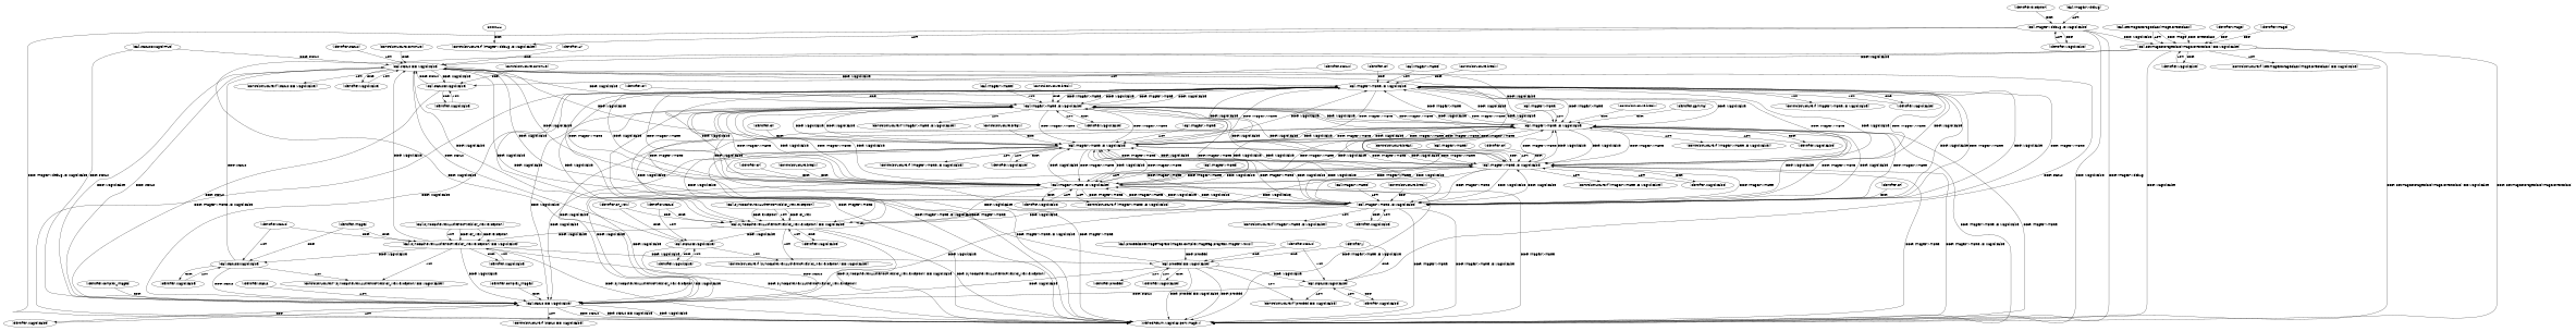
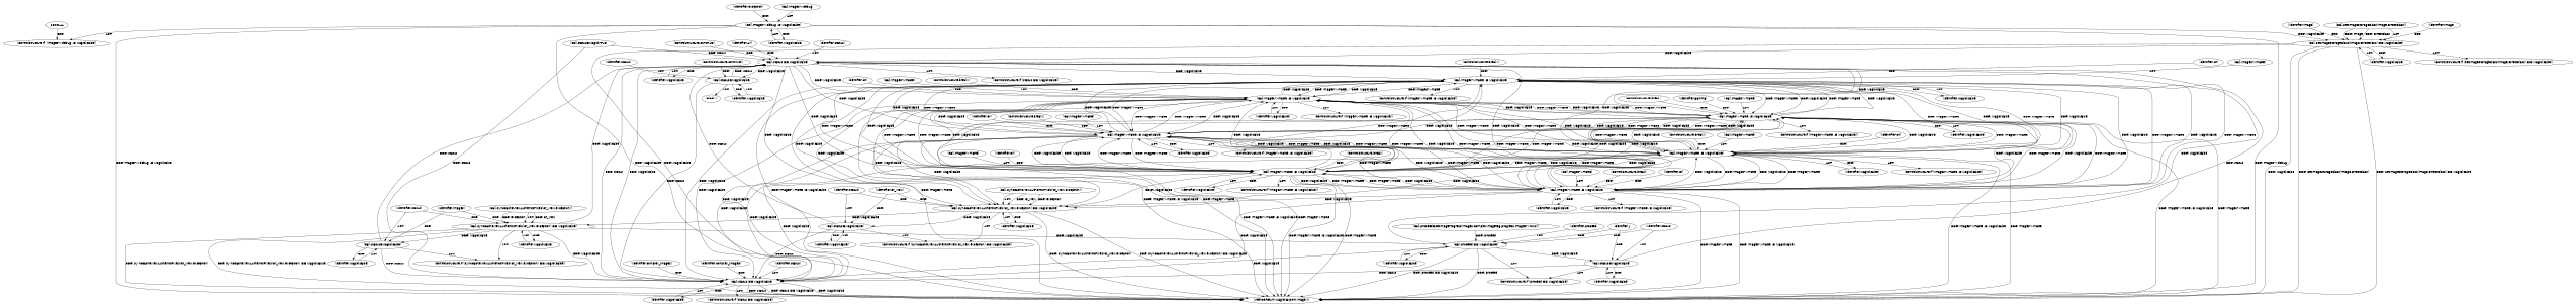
  digraph {
    fontname="DejaVu Sans"
    node [fontname="DejaVu Sans"]
    edge [fontname="DejaVu Sans"]
    n1 [label="(Call,images->debug != MagickFalse)"]
    n2 [label="(Call,SetImageStorageClass(image,DirectClass) == MagickFalse)"]
    n3 [label="(ControlStructure,if (images->debug != MagickFalse))"]
    n4 [label="(MethodReturn,MagickExport Image *)"]
    n5 [label="(Identifier,MagickFalse)"]
    n6 [label="(Call,status == MagickFalse)"]
    n7 [label="(Call,status == MagickFalse)"]
    n8 [label="(ControlStructure,if (SetImageStorageClass(image,DirectClass) == MagickFalse))"]
    n9 [label="(Identifier,MagickFalse)"]
    n10 [label="(Call,status=MagickFalse)"]
    n11 [label="(Call,images->matte != MagickFalse)"]
    n12 [label="(Call,images->matte != MagickFalse)"]
    n13 [label="(Call,images->matte != MagickFalse)"]
    n14 [label="(Call,images->matte != MagickFalse)"]
    n15 [label="(Call,images->matte != MagickFalse)"]
    n16 [label="(Call,images->matte != MagickFalse)"]
    n17 [label="(Call,images->matte != MagickFalse)"]
    n18 [label="(Call,SyncCacheViewAuthenticPixels(Ci_view,exception) == MagickFalse)"]
    n19 [label="(ControlStructure,if (status == MagickFalse))"]
    n20 [label="(Identifier,MagickFalse)"]
    n21 [label="(Identifier,MagickFalse)"]
    n22 [label="(ControlStructure,if (status == MagickFalse))"]
+   n23 [label="(Block,)"]
    n24 [label="(Identifier,MagickFalse)"]
    n25 [label="(ControlStructure,if (images->matte != MagickFalse))"]
    n26 [label="(Identifier,MagickFalse)"]
    n27 [label="(Identifier,MagickFalse)"]
    n28 [label="(ControlStructure,if (images->matte != MagickFalse))"]
    n29 [label="(ControlStructure,if (images->matte != MagickFalse))"]
    n30 [label="(Identifier,MagickFalse)"]
    n31 [label="(ControlStructure,if (images->matte != MagickFalse))"]
    n32 [label="(Identifier,MagickFalse)"]
    n33 [label="(ControlStructure,if (images->matte != MagickFalse))"]
    n34 [label="(Identifier,MagickFalse)"]
    n35 [label="(Identifier,MagickFalse)"]
    n36 [label="(ControlStructure,if (images->matte != MagickFalse))"]
    n37 [label="(ControlStructure,if (images->matte != MagickFalse))"]
    n38 [label="(Identifier,MagickFalse)"]
    n39 [label="(Call,status=MagickFalse)"]
    n40 [label="(Call,SyncCacheViewAuthenticPixels(Cr_view,exception) == MagickFalse)"]
    n41 [label="(ControlStructure,if (SyncCacheViewAuthenticPixels(Ci_view,exception) == MagickFalse))"]
    n42 [label="(Identifier,MagickFalse)"]
    n43 [label="(Identifier,MagickFalse)"]
    n44 [label="(Call,status=MagickFalse)"]
    n45 [label="(Call,proceed == MagickFalse)"]
    n46 [label="(Identifier,MagickFalse)"]
    n47 [label="(ControlStructure,if (SyncCacheViewAuthenticPixels(Cr_view,exception) == MagickFalse))"]
    n48 [label="(Identifier,MagickFalse)"]
    n49 [label="(Call,status=MagickFalse)"]
    n50 [label="(Identifier,MagickFalse)"]
    n51 [label="(ControlStructure,if (proceed == MagickFalse))"]
    n52 [label="(Identifier,MagickFalse)"]
    n53 [label="(Identifier,y)"]
    n54 [label="(Call,status=MagickTrue)"]
    n55 [label="(ControlStructure,break;)"]
    n56 [label="(Call,images->matte)"]
    n57 [label="(Identifier,image)"]
    n58 [label="(Identifier,status)"]
    n59 [label="(Identifier,Ar)"]
    n60 [label="(Call,images->matte)"]
    n61 [label="(ControlStructure,break;)"]
    n62 [label="(ControlStructure,break;)"]
    n63 [label="(Call,images->matte)"]
    n64 [label="(Identifier,status)"]
    n65 [label="(ControlStructure,continue;)"]
    n66 [label="(Identifier,Cr)"]
    n67 [label="(Identifier,Cr_view)"]
    n68 [label="(Identifier,images)"]
    n69 [label="(ControlStructure,break;)"]
    n70 [label="(ControlStructure,break;)"]
    n71 [label="(Identifier,status)"]
    n72 [label="(Identifier,Cr)"]
    n73 [label="(ControlStructure,continue;)"]
    n74 [label="(Identifier,exception)"]
    n75 [label="(Identifier,proceed)"]
    n76 [label="(Identifier,status)"]
    n77 [label="(Call,SetImageStorageClass(image,DirectClass))"]
    n78 [label="(Identifier,Cr)"]
    n79 [label="(Call,images->matte)"]
    n80 [label="(Call,images->matte)"]
    n81 [label="(Identifier,complex_images)"]
    n82 [label="(ControlStructure,break;)"]
    n83 [label="(Identifier,image)"]
    n84 [label="(ControlStructure,break;)"]
    n85 [label="(Call,images->matte)"]
    n86 [label="(Identifier,Cr)"]
    n87 [label="(Identifier,Cr)"]
    n88 [label="(Call,images->debug)"]
    n89 [label="(Identifier,gamma)"]
    n90 [label="(Call,SyncCacheViewAuthenticPixels(Cr_view,exception))"]
    n91 [label="(Call,images->matte)"]
    n92 [label="(Identifier,status)"]
    n93 [label="(Identifier,Cr)"]
    n94 [label="(Identifier,status)"]
    n95 [label="(Call,proceed=SetImageProgress(images,ComplexImageTag,progress,images->rows))"]
    n96 [label="(Identifier,complex_images)"]
    n97 [label="(Call,SyncCacheViewAuthenticPixels(Ci_view,exception))"]
    1000144
    n1 -> n2 [label="DDG: MagickFalse"]
    n1 -> n3 [label="AST: "]
    n1 -> n4 [label="DDG: MagickFalse"]
    n1 -> n4 [label="DDG: images->debug"]
    n1 -> n4 [label="DDG: images->debug != MagickFalse"]
    n1 -> n5 [label="CFG: "]
    n2 -> n4 [label="DDG: SetImageStorageClass(image,DirectClass)"]
    n2 -> n4 [label="DDG: SetImageStorageClass(image,DirectClass) == MagickFalse"]
    n2 -> n4 [label="DDG: MagickFalse"]
    n2 -> n6 [label="DDG: MagickFalse"]
    n2 -> n7 [label="DDG: MagickFalse"]
    n2 -> n8 [label="AST: "]
    n2 -> n9 [label="CFG: "]
    n5 -> n1 [label="AST: "]
    n6 -> n7 [label="DDG: status"]
    n6 -> n7 [label="DDG: MagickFalse"]
    n6 -> n10 [label="DDG: MagickFalse"]
    n6 -> n11 [label="DDG: MagickFalse"]
    n6 -> n12 [label="DDG: MagickFalse"]
    n6 -> n13 [label="DDG: MagickFalse"]
    n6 -> n14 [label="DDG: MagickFalse"]
    n6 -> n15 [label="DDG: MagickFalse"]
    n6 -> n16 [label="DDG: MagickFalse"]
    n6 -> n17 [label="DDG: MagickFalse"]
    n6 -> n18 [label="DDG: MagickFalse"]
    n6 -> n19 [label="AST: "]
    n6 -> n20 [label="CFG: "]
    n7 -> n4 [label="DDG: status"]
    n7 -> n4 [label="DDG: status == MagickFalse"]
    n7 -> n4 [label="DDG: MagickFalse"]
    n7 -> n21 [label="CFG: "]
    n7 -> n22 [label="AST: "]
    n9 -> n2 [label="AST: "]
    n10 -> n6 [label="DDG: status"]
    n10 -> n7 [label="DDG: status"]
+   n10 -> n23 [label="AST: "]
    n10 -> n24 [label="CFG: "]
    n11 -> n4 [label="DDG: images->matte != MagickFalse"]
    n11 -> n4 [label="DDG: images->matte"]
    n11 -> n7 [label="DDG: MagickFalse"]
    n11 -> n12 [label="DDG: images->matte"]
    n11 -> n12 [label="DDG: MagickFalse"]
    n11 -> n13 [label="DDG: images->matte"]
    n11 -> n13 [label="DDG: MagickFalse"]
    n11 -> n14 [label="DDG: images->matte"]
    n11 -> n14 [label="DDG: MagickFalse"]
    n11 -> n15 [label="DDG: images->matte"]
    n11 -> n15 [label="DDG: MagickFalse"]
    n11 -> n16 [label="DDG: images->matte"]
    n11 -> n16 [label="DDG: MagickFalse"]
    n11 -> n17 [label="DDG: images->matte"]
    n11 -> n17 [label="DDG: MagickFalse"]
    n11 -> n18 [label="DDG: MagickFalse"]
    n11 -> n25 [label="AST: "]
    n11 -> n26 [label="CFG: "]
    n12 -> n4 [label="DDG: images->matte != MagickFalse"]
    n12 -> n4 [label="DDG: images->matte"]
    n12 -> n7 [label="DDG: MagickFalse"]
    n12 -> n11 [label="DDG: images->matte"]
    n12 -> n11 [label="DDG: MagickFalse"]
    n12 -> n13 [label="DDG: images->matte"]
    n12 -> n13 [label="DDG: MagickFalse"]
    n12 -> n14 [label="DDG: images->matte"]
    n12 -> n14 [label="DDG: MagickFalse"]
    n12 -> n15 [label="DDG: images->matte"]
    n12 -> n15 [label="DDG: MagickFalse"]
    n12 -> n16 [label="DDG: images->matte"]
    n12 -> n16 [label="DDG: MagickFalse"]
    n12 -> n17 [label="DDG: images->matte"]
    n12 -> n17 [label="DDG: MagickFalse"]
    n12 -> n18 [label="DDG: MagickFalse"]
    n12 -> n27 [label="CFG: "]
    n12 -> n28 [label="AST: "]
    n13 -> n4 [label="DDG: images->matte != MagickFalse"]
    n13 -> n4 [label="DDG: images->matte"]
    n13 -> n7 [label="DDG: MagickFalse"]
    n13 -> n11 [label="DDG: images->matte"]
    n13 -> n11 [label="DDG: MagickFalse"]
    n13 -> n12 [label="DDG: images->matte"]
    n13 -> n12 [label="DDG: MagickFalse"]
    n13 -> n14 [label="DDG: images->matte"]
    n13 -> n14 [label="DDG: MagickFalse"]
    n13 -> n15 [label="DDG: images->matte"]
    n13 -> n15 [label="DDG: MagickFalse"]
    n13 -> n16 [label="DDG: images->matte"]
    n13 -> n16 [label="DDG: MagickFalse"]
    n13 -> n17 [label="DDG: images->matte"]
    n13 -> n17 [label="DDG: MagickFalse"]
    n13 -> n18 [label="DDG: MagickFalse"]
    n13 -> n29 [label="AST: "]
    n13 -> n30 [label="CFG: "]
    n14 -> n4 [label="DDG: images->matte != MagickFalse"]
    n14 -> n4 [label="DDG: images->matte"]
    n14 -> n7 [label="DDG: MagickFalse"]
    n14 -> n11 [label="DDG: images->matte"]
    n14 -> n11 [label="DDG: MagickFalse"]
    n14 -> n12 [label="DDG: images->matte"]
    n14 -> n12 [label="DDG: MagickFalse"]
    n14 -> n13 [label="DDG: images->matte"]
    n14 -> n13 [label="DDG: MagickFalse"]
    n14 -> n15 [label="DDG: images->matte"]
    n14 -> n15 [label="DDG: MagickFalse"]
    n14 -> n16 [label="DDG: images->matte"]
    n14 -> n16 [label="DDG: MagickFalse"]
    n14 -> n17 [label="DDG: images->matte"]
    n14 -> n17 [label="DDG: MagickFalse"]
    n14 -> n18 [label="DDG: MagickFalse"]
    n14 -> n31 [label="AST: "]
    n14 -> n32 [label="CFG: "]
    n15 -> n4 [label="DDG: images->matte != MagickFalse"]
    n15 -> n4 [label="DDG: images->matte"]
    n15 -> n7 [label="DDG: MagickFalse"]
    n15 -> n11 [label="DDG: images->matte"]
    n15 -> n11 [label="DDG: MagickFalse"]
    n15 -> n12 [label="DDG: images->matte"]
    n15 -> n12 [label="DDG: MagickFalse"]
    n15 -> n13 [label="DDG: images->matte"]
    n15 -> n13 [label="DDG: MagickFalse"]
    n15 -> n14 [label="DDG: images->matte"]
    n15 -> n14 [label="DDG: MagickFalse"]
    n15 -> n16 [label="DDG: images->matte"]
    n15 -> n16 [label="DDG: MagickFalse"]
    n15 -> n17 [label="DDG: images->matte"]
    n15 -> n17 [label="DDG: MagickFalse"]
    n15 -> n18 [label="DDG: MagickFalse"]
    n15 -> n33 [label="AST: "]
    n15 -> n34 [label="CFG: "]
    n16 -> n4 [label="DDG: images->matte"]
    n16 -> n4 [label="DDG: images->matte != MagickFalse"]
    n16 -> n7 [label="DDG: MagickFalse"]
    n16 -> n11 [label="DDG: images->matte"]
    n16 -> n11 [label="DDG: MagickFalse"]
    n16 -> n12 [label="DDG: images->matte"]
    n16 -> n12 [label="DDG: MagickFalse"]
    n16 -> n13 [label="DDG: images->matte"]
    n16 -> n13 [label="DDG: MagickFalse"]
    n16 -> n14 [label="DDG: images->matte"]
    n16 -> n14 [label="DDG: MagickFalse"]
    n16 -> n15 [label="DDG: images->matte"]
    n16 -> n15 [label="DDG: MagickFalse"]
    n16 -> n17 [label="DDG: images->matte"]
    n16 -> n17 [label="DDG: MagickFalse"]
    n16 -> n18 [label="DDG: MagickFalse"]
    n16 -> n35 [label="CFG: "]
    n16 -> n36 [label="AST: "]
    n17 -> n4 [label="DDG: images->matte != MagickFalse"]
    n17 -> n4 [label="DDG: images->matte"]
    n17 -> n7 [label="DDG: MagickFalse"]
    n17 -> n11 [label="DDG: images->matte"]
    n17 -> n11 [label="DDG: MagickFalse"]
    n17 -> n12 [label="DDG: images->matte"]
    n17 -> n12 [label="DDG: MagickFalse"]
    n17 -> n13 [label="DDG: images->matte"]
    n17 -> n13 [label="DDG: MagickFalse"]
    n17 -> n14 [label="DDG: images->matte"]
    n17 -> n14 [label="DDG: MagickFalse"]
    n17 -> n15 [label="DDG: images->matte"]
    n17 -> n15 [label="DDG: MagickFalse"]
    n17 -> n16 [label="DDG: images->matte"]
    n17 -> n16 [label="DDG: MagickFalse"]
    n17 -> n18 [label="DDG: MagickFalse"]
    n17 -> n37 [label="AST: "]
    n17 -> n38 [label="CFG: "]
    n18 -> n4 [label="DDG: SyncCacheViewAuthenticPixels(Ci_view,exception) == MagickFalse"]
    n18 -> n4 [label="DDG: SyncCacheViewAuthenticPixels(Ci_view,exception)"]
    n18 -> n39 [label="DDG: MagickFalse"]
    n18 -> n40 [label="DDG: MagickFalse"]
    n18 -> n41 [label="AST: "]
    n18 -> n42 [label="CFG: "]
    n20 -> n6 [label="AST: "]
    n21 -> n7 [label="AST: "]
    n24 -> n10 [label="AST: "]
    n26 -> n11 [label="AST: "]
    n27 -> n12 [label="AST: "]
    n30 -> n13 [label="AST: "]
    n32 -> n14 [label="AST: "]
    n34 -> n15 [label="AST: "]
    n35 -> n16 [label="AST: "]
    n38 -> n17 [label="AST: "]
    n39 -> n6 [label="DDG: status"]
    n39 -> n7 [label="DDG: status"]
    n39 -> n41 [label="AST: "]
    n39 -> n43 [label="CFG: "]
    n40 -> n4 [label="DDG: SyncCacheViewAuthenticPixels(Cr_view,exception) == MagickFalse"]
    n40 -> n4 [label="DDG: SyncCacheViewAuthenticPixels(Cr_view,exception)"]
    n40 -> n6 [label="DDG: MagickFalse"]
    n40 -> n7 [label="DDG: MagickFalse"]
    n40 -> n44 [label="DDG: MagickFalse"]
    n40 -> n45 [label="DDG: MagickFalse"]
    n40 -> n46 [label="CFG: "]
    n40 -> n47 [label="AST: "]
    n42 -> n18 [label="AST: "]
    n43 -> n39 [label="AST: "]
    n44 -> n6 [label="DDG: status"]
    n44 -> n7 [label="DDG: status"]
    n44 -> n47 [label="AST: "]
    n44 -> n48 [label="CFG: "]
    n45 -> n4 [label="DDG: proceed"]
    n45 -> n4 [label="DDG: proceed == MagickFalse"]
    n45 -> n6 [label="DDG: MagickFalse"]
    n45 -> n7 [label="DDG: MagickFalse"]
    n45 -> n49 [label="DDG: MagickFalse"]
    n45 -> n50 [label="CFG: "]
    n45 -> n51 [label="AST: "]
    n46 -> n40 [label="AST: "]
    n48 -> n44 [label="AST: "]
    n49 -> n6 [label="DDG: status"]
    n49 -> n7 [label="DDG: status"]
    n49 -> n51 [label="AST: "]
    n49 -> n52 [label="CFG: "]
    n50 -> n45 [label="AST: "]
    n52 -> n49 [label="AST: "]
    n53 -> n45 [label="CFG: "]
    n53 -> n49 [label="CFG: "]
    n54 -> n6 [label="DDG: status"]
    n54 -> n7 [label="DDG: status"]
    n55 -> n15 [label="CFG: "]
    n56 -> n11 [label="AST: "]
    n57 -> n2 [label="CFG: "]
    n58 -> n6 [label="AST: "]
    n59 -> n6 [label="CFG: "]
    n60 -> n12 [label="AST: "]
    n61 -> n11 [label="CFG: "]
    n62 -> n13 [label="CFG: "]
    n63 -> n17 [label="AST: "]
    n64 -> n18 [label="CFG: "]
    n64 -> n39 [label="AST: "]
    n65 -> n10 [label="CFG: "]
    n66 -> n14 [label="CFG: "]
    n67 -> n18 [label="CFG: "]
    n67 -> n39 [label="CFG: "]
    n68 -> n40 [label="CFG: "]
    n68 -> n44 [label="CFG: "]
    n69 -> n14 [label="CFG: "]
    n70 -> n12 [label="CFG: "]
    n71 -> n10 [label="AST: "]
    n72 -> n17 [label="CFG: "]
    n73 -> n6 [label="CFG: "]
    n74 -> n1 [label="CFG: "]
-   n45 -> n75 [label="AST: "]
+   n75 -> n45 [label="AST: "]
    n76 -> n40 [label="CFG: "]
    n76 -> n44 [label="AST: "]
    n77 -> n2 [label="AST: "]
    n77 -> n2 [label="DDG: image"]
    n77 -> n2 [label="DDG: DirectClass"]
    n78 -> n11 [label="CFG: "]
    n79 -> n15 [label="AST: "]
    n80 -> n16 [label="AST: "]
    n81 -> n7 [label="CFG: "]
    n82 -> n17 [label="CFG: "]
    n83 -> n2 [label="CFG: "]
    n84 -> n16 [label="CFG: "]
    n85 -> n14 [label="AST: "]
    n86 -> n15 [label="CFG: "]
    n87 -> n12 [label="CFG: "]
    n88 -> n1 [label="AST: "]
    n89 -> n13 [label="CFG: "]
    n90 -> n40 [label="AST: "]
    n90 -> n40 [label="DDG: Cr_view"]
    n90 -> n40 [label="DDG: exception"]
    n91 -> n13 [label="AST: "]
    n92 -> n7 [label="AST: "]
    n93 -> n16 [label="CFG: "]
    n94 -> n45 [label="CFG: "]
    n94 -> n49 [label="AST: "]
    n95 -> n45 [label="DDG: proceed"]
    n96 -> n7 [label="CFG: "]
    n97 -> n18 [label="AST: "]
    n97 -> n18 [label="DDG: Ci_view"]
    n97 -> n18 [label="DDG: exception"]
    1000144 -> n3 [label="CFG: "]
  }
